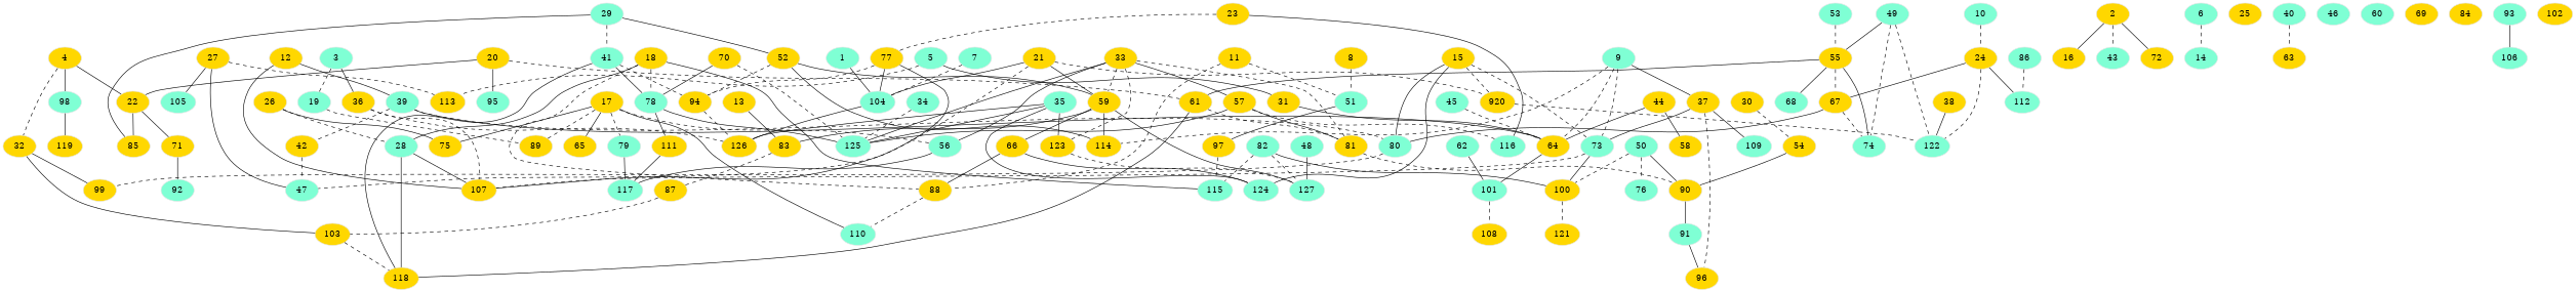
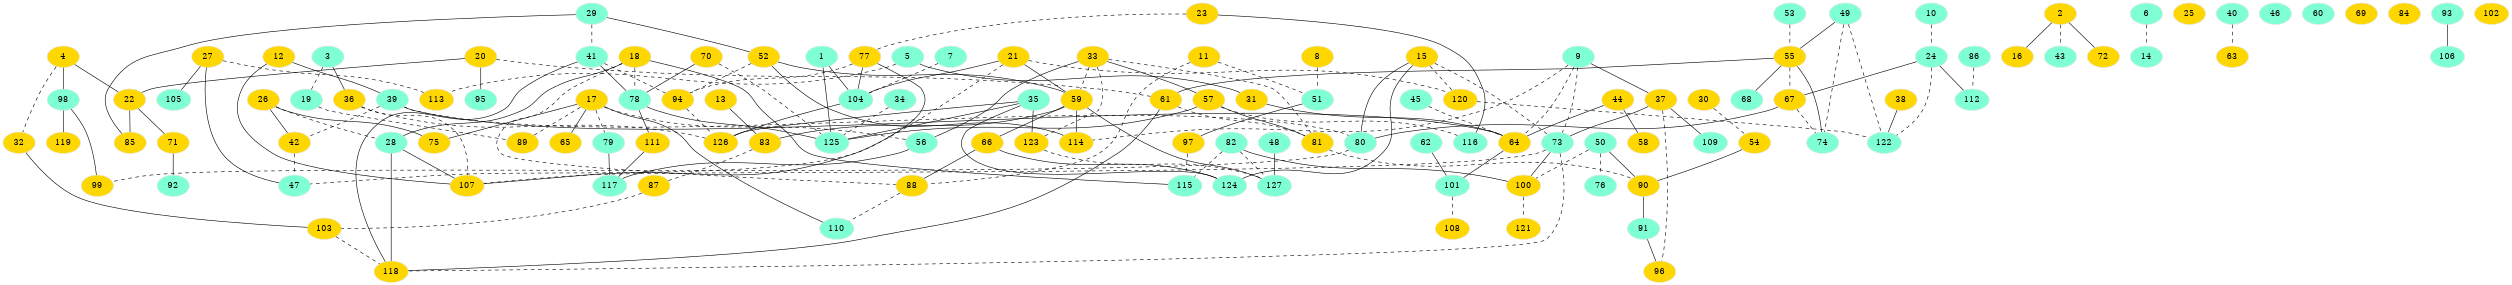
  graph {
    node [color=gray90 fillcolor=gold style=filled]
    edge [style=solid]
    1 [fillcolor=aquamarine]
    104 [fillcolor=aquamarine]
    125 [fillcolor=aquamarine]
    126
    2
    16
    43 [fillcolor=aquamarine]
    72
    3 [fillcolor=aquamarine]
    19 [fillcolor=aquamarine]
    36
    89
    107
    4
    22
    32
    98 [fillcolor=aquamarine]
    71
    85
    99
    103
    119
    5 [fillcolor=aquamarine]
    31
    113
    64
    6 [fillcolor=aquamarine]
    14 [fillcolor=aquamarine]
    7 [fillcolor=aquamarine]
    51 [fillcolor=aquamarine]
    8
    97
    9 [fillcolor=aquamarine]
    37
    73 [fillcolor=aquamarine]
    114
    96
    109 [fillcolor=aquamarine]
    101 [fillcolor=aquamarine]
    118
    100
    10 [fillcolor=aquamarine]
-   24
+   24 [fillcolor=aquamarine]
    67
    112 [fillcolor=aquamarine]
    122 [fillcolor=aquamarine]
    11
    88
    110 [fillcolor=aquamarine]
    39 [fillcolor=aquamarine]
    12
    80 [fillcolor=aquamarine]
    42
    13
    83
    87
    15
-   120 [label=920]
+   120
    124 [fillcolor=aquamarine]
    56 [fillcolor=aquamarine]
    17
    65
    75
    79 [fillcolor=aquamarine]
    117 [fillcolor=aquamarine]
    18
    28 [fillcolor=aquamarine]
    78 [fillcolor=aquamarine]
    115 [fillcolor=aquamarine]
    111
    20
    61
    95 [fillcolor=aquamarine]
    81
    21
    47 [fillcolor=aquamarine]
    59
    127 [fillcolor=aquamarine]
    66
    92 [fillcolor=aquamarine]
    23
    77
    116 [fillcolor=aquamarine]
    94
    74 [fillcolor=aquamarine]
    25
    26
    27
    105 [fillcolor=aquamarine]
    29 [fillcolor=aquamarine]
    41 [fillcolor=aquamarine]
    52
    30
    54
    90
    33
    57
    123
    34 [fillcolor=aquamarine]
    35 [fillcolor=aquamarine]
    38
    40 [fillcolor=aquamarine]
    63
    44
    58
    45 [fillcolor=aquamarine]
    46 [fillcolor=aquamarine]
    48 [fillcolor=aquamarine]
    49 [fillcolor=aquamarine]
    55
    68 [fillcolor=aquamarine]
    50 [fillcolor=aquamarine]
    76 [fillcolor=aquamarine]
    91 [fillcolor=aquamarine]
    121
    53 [fillcolor=aquamarine]
    60 [fillcolor=aquamarine]
    62 [fillcolor=aquamarine]
    108
    69
    70
    82 [fillcolor=aquamarine]
    84
    86 [fillcolor=aquamarine]
    93 [fillcolor=aquamarine]
    106 [fillcolor=aquamarine]
    102
    1 -- 104
-   33 -- 125
+   1 -- 125
    104 -- 126
    2 -- 16
    2 -- 43 [style=dashed]
    2 -- 72
    3 -- 19 [style=dashed]
    3 -- 36
    19 -- 89 [style=dashed]
    36 -- 126 [style=dashed]
    36 -- 107 [style=dashed]
    4 -- 22
    4 -- 32 [style=dashed]
    4 -- 98
    22 -- 71
    22 -- 85
-   32 -- 99
+   98 -- 99
    32 -- 103
    98 -- 119
    71 -- 92
    103 -- 118 [style=dashed]
    5 -- 31
    5 -- 113 [style=dashed]
    31 -- 64
    64 -- 101
    6 -- 14 [style=dashed]
    7 -- 104 [style=dashed]
    51 -- 97
    8 -- 51 [style=dashed]
    97 -- 115 [style=dashed]
    9 -- 64 [style=dashed]
    9 -- 37
    9 -- 73 [style=dashed]
    9 -- 114 [style=dashed]
    37 -- 73
    37 -- 96 [style=dashed]
    37 -- 109
    73 -- 107 [style=dashed]
+   73 -- 118 [style=dashed]
    73 -- 100
    101 -- 108 [style=dashed]
    100 -- 121 [style=dashed]
    10 -- 24 [style=dashed]
    24 -- 67
    24 -- 112
    24 -- 122 [style=dashed]
    67 -- 80
    67 -- 74 [style=dashed]
    11 -- 51 [style=dashed]
    11 -- 88 [style=dashed]
    88 -- 110 [style=dashed]
    39 -- 64
    39 -- 80 [style=dashed]
    39 -- 42 [style=dashed]
    12 -- 107
    12 -- 39
    80 -- 99 [style=dashed]
    42 -- 47 [style=dashed]
    13 -- 83
    83 -- 87 [style=dashed]
    87 -- 103 [style=dashed]
    15 -- 73 [style=dashed]
    15 -- 80
    15 -- 120 [style=dashed]
    15 -- 124
    120 -- 122 [style=dashed]
    56 -- 117
    17 -- 89 [style=dashed]
    17 -- 110
    17 -- 56 [style=dashed]
    17 -- 65
    17 -- 75
    17 -- 79 [style=dashed]
    79 -- 117
    18 -- 88 [style=dashed]
    18 -- 28
    18 -- 78 [style=dashed]
    18 -- 115
    28 -- 107
    28 -- 118
    78 -- 125
    78 -- 111
    111 -- 117
    20 -- 22
    20 -- 61 [style=dashed]
    20 -- 95
    61 -- 118
    61 -- 81 [style=dashed]
    81 -- 90 [style=dashed]
    21 -- 104
    21 -- 120 [style=dashed]
    21 -- 47 [style=dashed]
    21 -- 59
    59 -- 114
    59 -- 83
    59 -- 127
    59 -- 66
    66 -- 88
    66 -- 124
    23 -- 77 [style=dashed]
    23 -- 116
    77 -- 104
    77 -- 107
    77 -- 94 [style=dashed]
    94 -- 126 [style=dashed]
+   26 -- 42
    26 -- 75
    26 -- 28 [style=dashed]
    27 -- 113 [style=dashed]
    27 -- 47
    27 -- 105
    29 -- 85
    29 -- 41 [style=dashed]
    29 -- 52
    41 -- 118
    41 -- 78
    41 -- 94 [style=dashed]
    52 -- 114
    52 -- 59
    52 -- 94 [style=dashed]
    30 -- 54 [style=dashed]
    54 -- 90
    90 -- 91
    33 -- 56
    33 -- 81 [style=dashed]
    33 -- 59 [style=dashed]
    33 -- 57
    33 -- 123 [style=dashed]
    57 -- 125
    57 -- 81
    57 -- 116 [style=dashed]
    123 -- 127 [style=dashed]
    34 -- 125 [style=dashed]
    35 -- 125
    35 -- 126
    35 -- 124
    35 -- 123
    38 -- 122
    40 -- 63 [style=dashed]
    44 -- 64
    44 -- 58
    45 -- 64 [style=dashed]
    48 -- 127
    49 -- 122 [style=dashed]
    49 -- 74 [style=dashed]
    49 -- 55
    55 -- 67 [style=dashed]
    55 -- 61
    55 -- 74
    55 -- 68
    50 -- 100 [style=dashed]
    50 -- 90
    50 -- 76 [style=dashed]
    91 -- 96
    53 -- 55 [style=dashed]
    62 -- 101
    70 -- 125 [style=dashed]
    70 -- 78
    82 -- 100
    82 -- 115 [style=dashed]
    82 -- 127 [style=dashed]
    86 -- 112 [style=dashed]
    93 -- 106
  }
